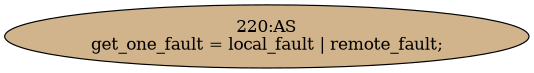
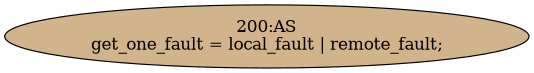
  strict digraph {
-   n1 [ast="<pyverilog.vparser.ast.Assign object at 0x7fe9c1bac190>" def_var="['get_one_fault']" fillcolor=tan label="220:AS\nget_one_fault = local_fault | remote_fault;" statements="[]" style=filled typ=Assign use_var="['local_fault', 'remote_fault']"]
+   n1 [ast="<pyverilog.vparser.ast.Assign object at 0x7fe9c1bac190>" def_var="['get_one_fault']" fillcolor=tan label="200:AS\nget_one_fault = local_fault | remote_fault;" statements="[]" style=filled typ=Assign use_var="['local_fault', 'remote_fault']"]
  }
